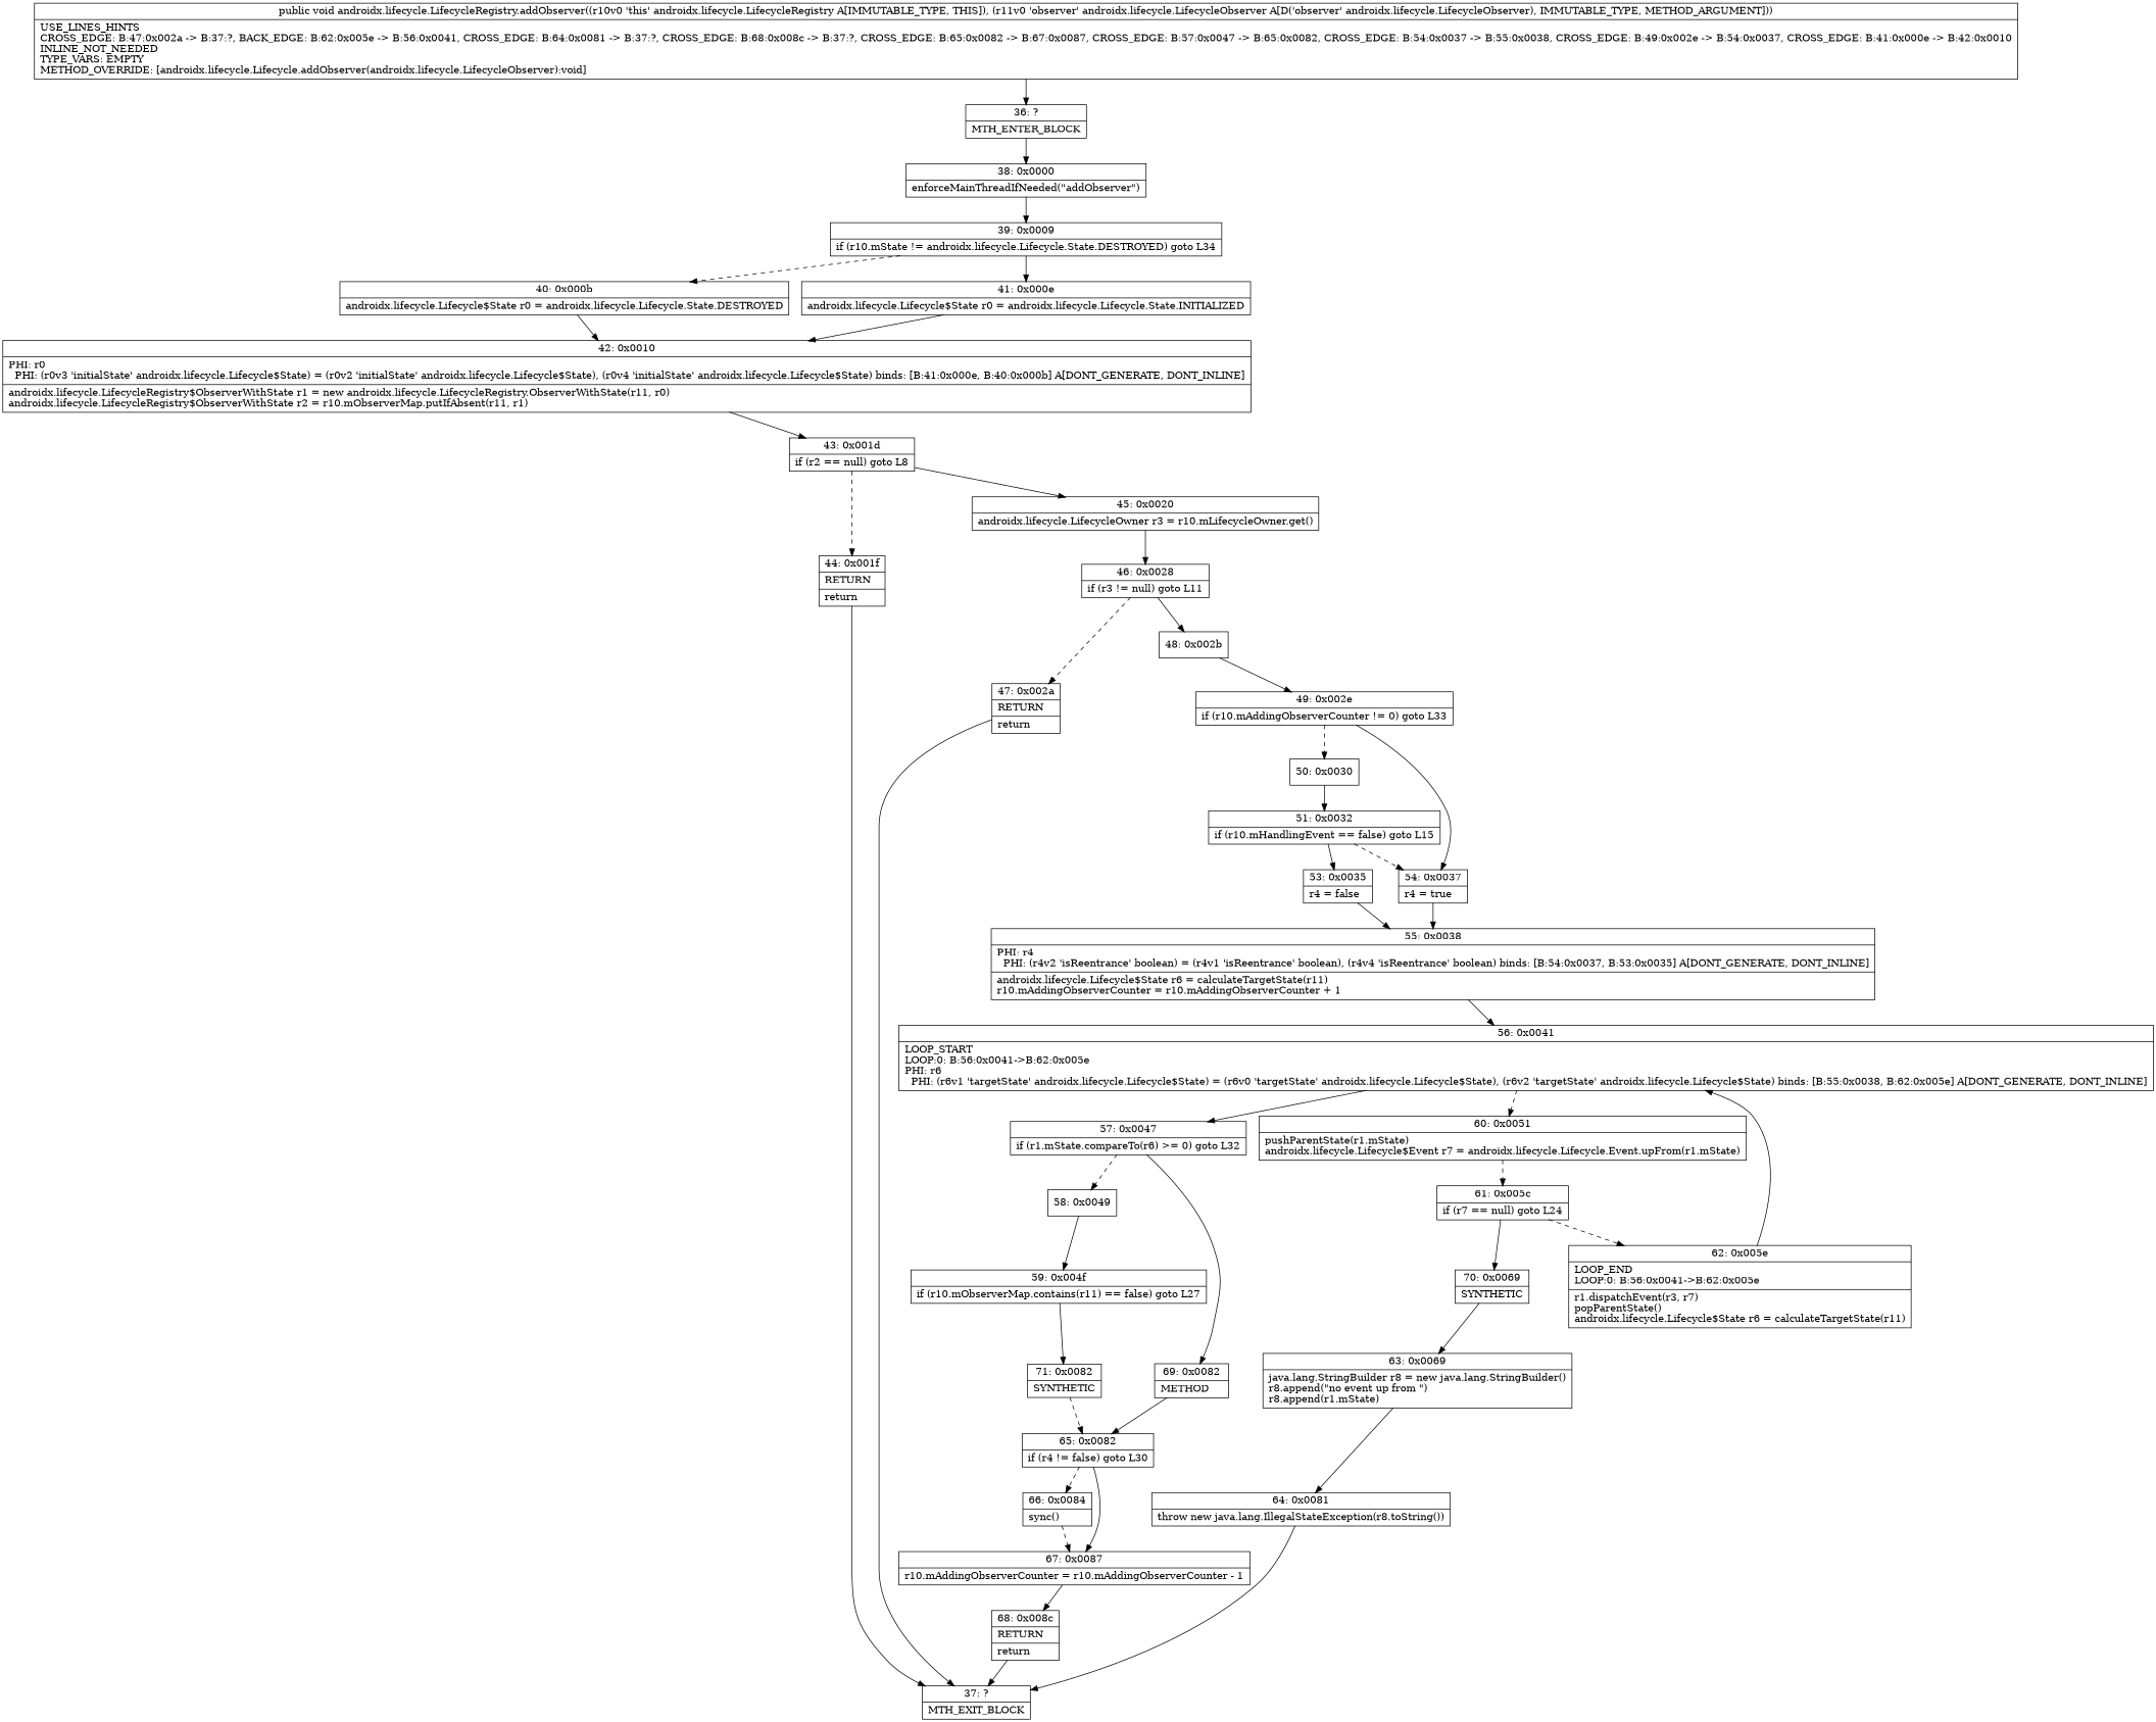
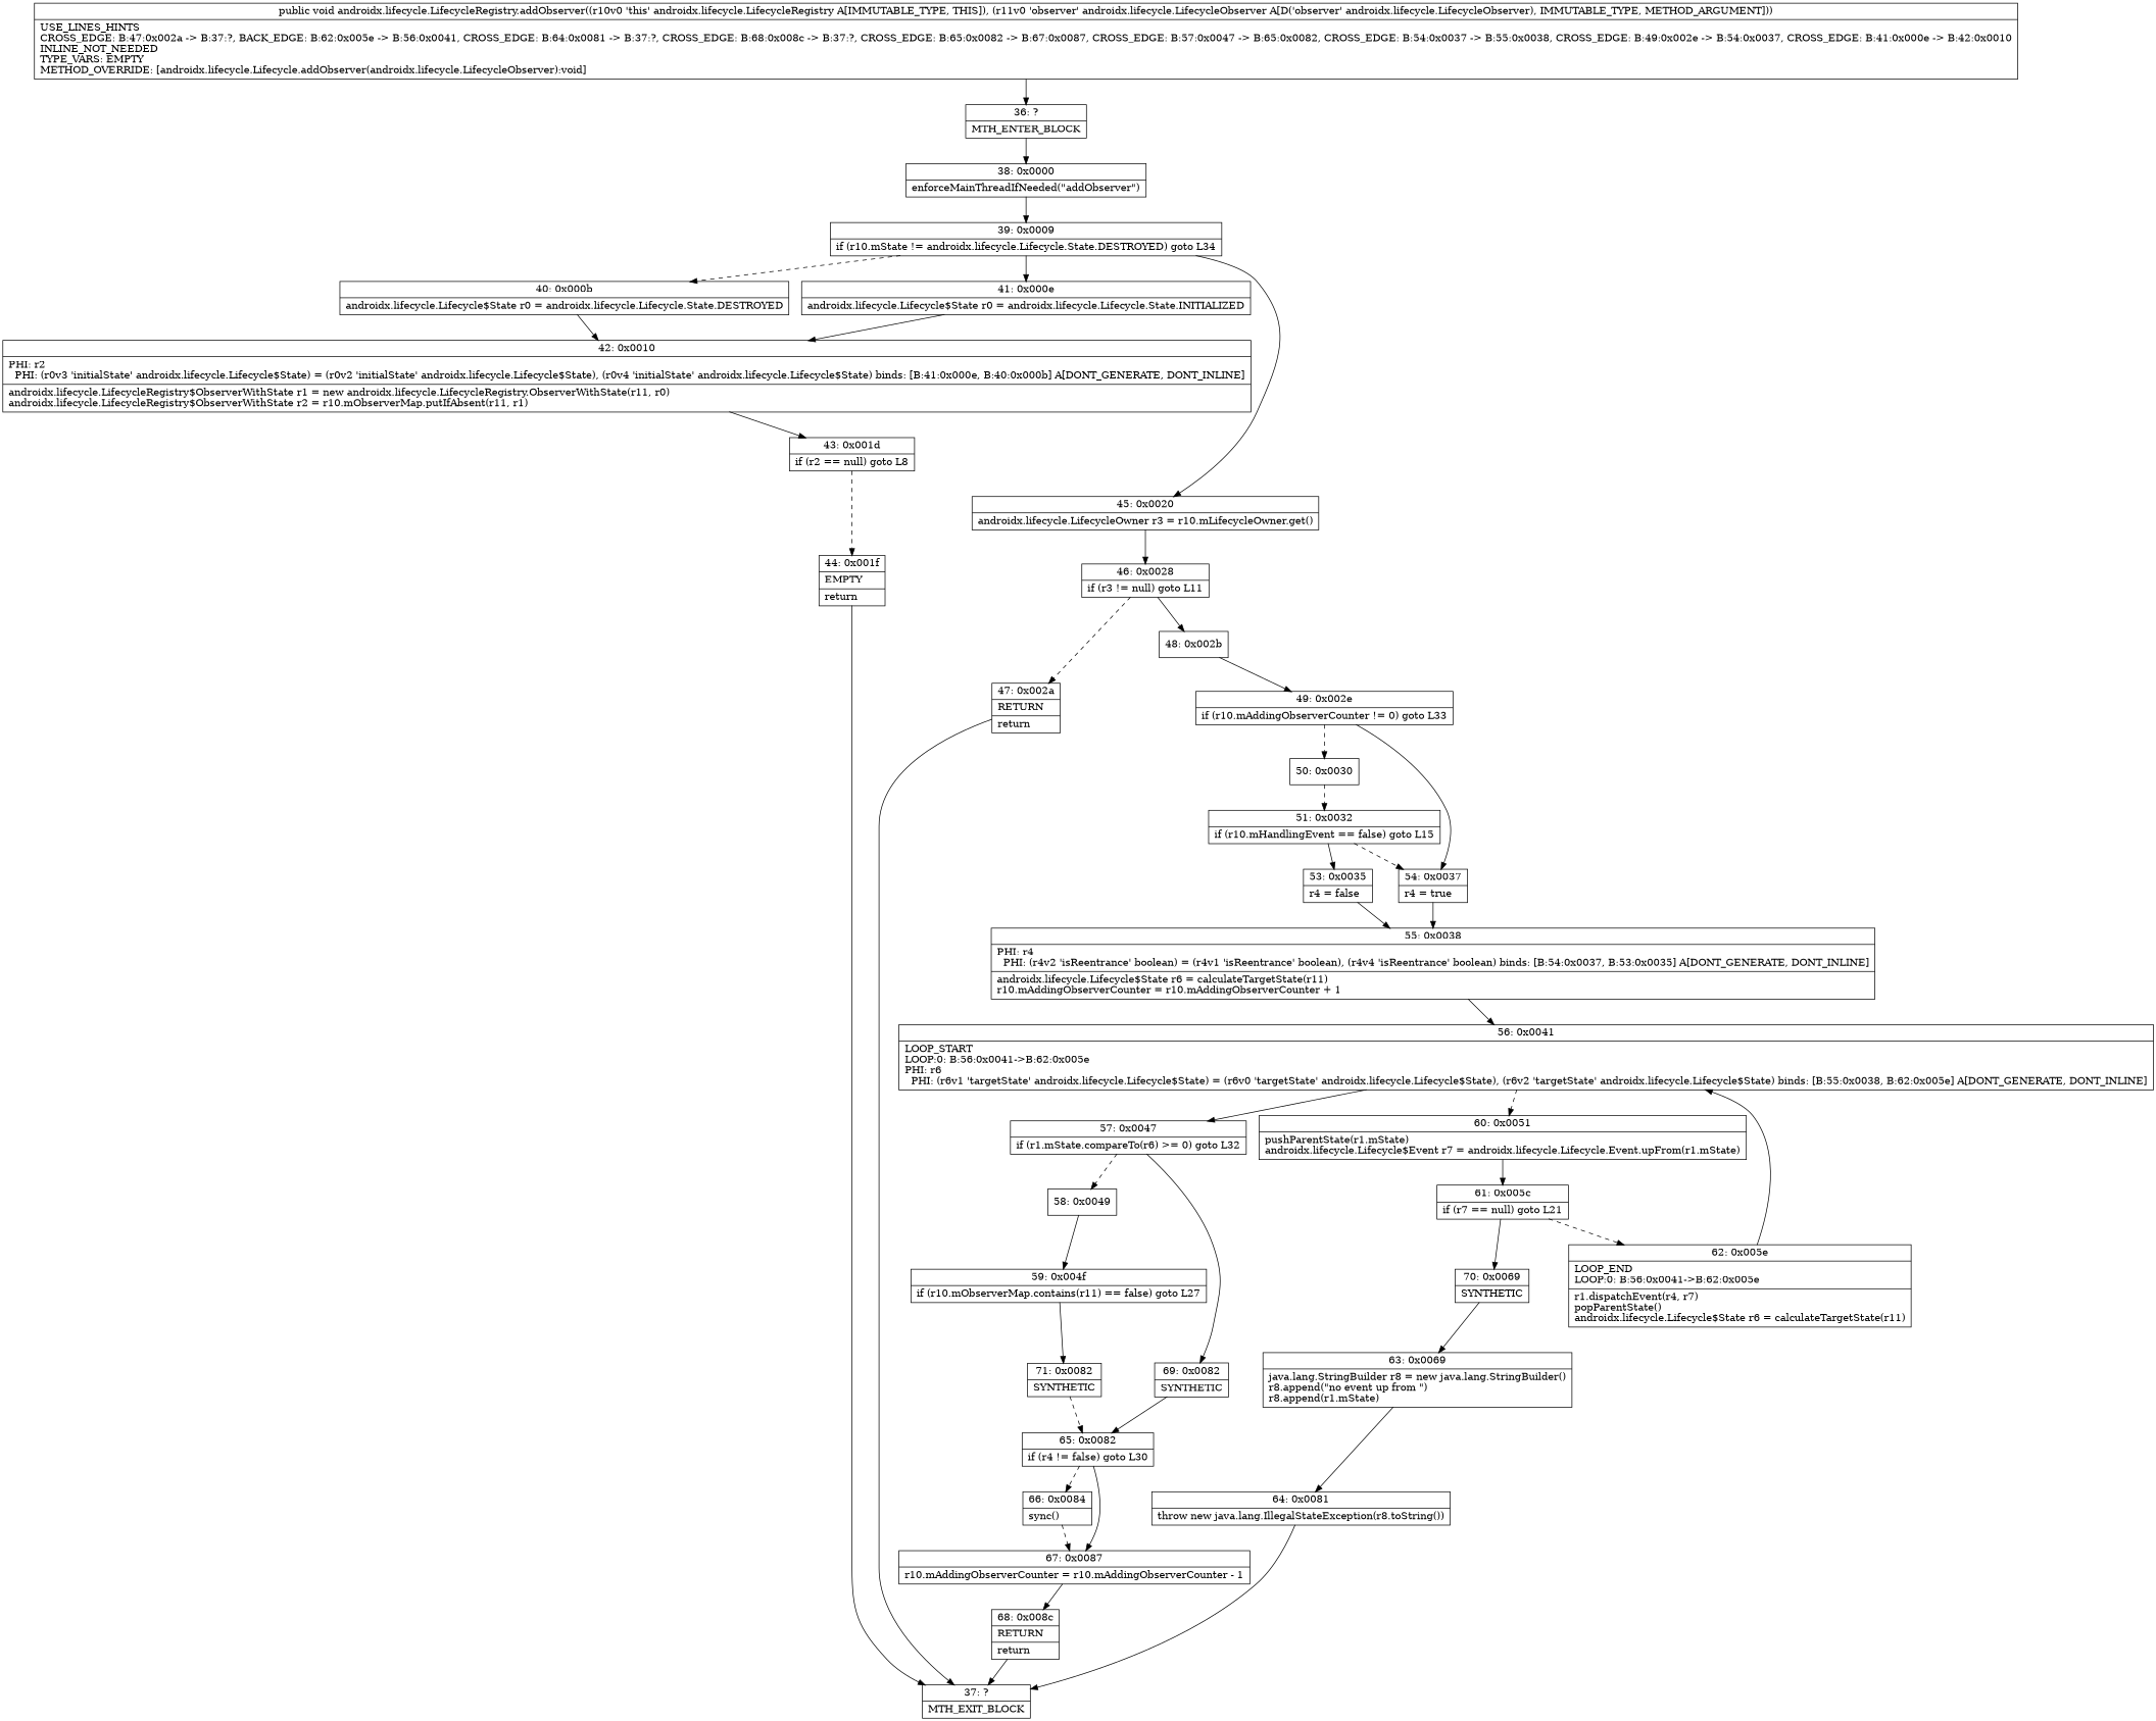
  digraph {
    node [shape=record]
    n1 [label="{36\:\ ?|MTH_ENTER_BLOCK\l}"]
    n2 [label="{38\:\ 0x0000|enforceMainThreadIfNeeded(\"addObserver\")\l}"]
    n3 [label="{39\:\ 0x0009|if (r10.mState != androidx.lifecycle.Lifecycle.State.DESTROYED) goto L34\l}"]
    n4 [label="{40\:\ 0x000b|androidx.lifecycle.Lifecycle$State r0 = androidx.lifecycle.Lifecycle.State.DESTROYED\l}"]
    n5 [label="{41\:\ 0x000e|androidx.lifecycle.Lifecycle$State r0 = androidx.lifecycle.Lifecycle.State.INITIALIZED\l}"]
-   n6 [label="{42\:\ 0x0010|PHI: r0 \l  PHI: (r0v3 'initialState' androidx.lifecycle.Lifecycle$State) = (r0v2 'initialState' androidx.lifecycle.Lifecycle$State), (r0v4 'initialState' androidx.lifecycle.Lifecycle$State) binds: [B:41:0x000e, B:40:0x000b] A[DONT_GENERATE, DONT_INLINE]\l|androidx.lifecycle.LifecycleRegistry$ObserverWithState r1 = new androidx.lifecycle.LifecycleRegistry.ObserverWithState(r11, r0)\landroidx.lifecycle.LifecycleRegistry$ObserverWithState r2 = r10.mObserverMap.putIfAbsent(r11, r1)\l}"]
+   n6 [label="{42\:\ 0x0010|PHI: r2 \l  PHI: (r0v3 'initialState' androidx.lifecycle.Lifecycle$State) = (r0v2 'initialState' androidx.lifecycle.Lifecycle$State), (r0v4 'initialState' androidx.lifecycle.Lifecycle$State) binds: [B:41:0x000e, B:40:0x000b] A[DONT_GENERATE, DONT_INLINE]\l|androidx.lifecycle.LifecycleRegistry$ObserverWithState r1 = new androidx.lifecycle.LifecycleRegistry.ObserverWithState(r11, r0)\landroidx.lifecycle.LifecycleRegistry$ObserverWithState r2 = r10.mObserverMap.putIfAbsent(r11, r1)\l}"]
    n7 [label="{43\:\ 0x001d|if (r2 == null) goto L8\l}"]
-   n8 [label="{44\:\ 0x001f|RETURN\l|return\l}"]
+   n8 [label="{44\:\ 0x001f|EMPTY\l|return\l}"]
    n9 [label="{45\:\ 0x0020|androidx.lifecycle.LifecycleOwner r3 = r10.mLifecycleOwner.get()\l}"]
    n10 [label="{37\:\ ?|MTH_EXIT_BLOCK\l}"]
    n11 [label="{46\:\ 0x0028|if (r3 != null) goto L11\l}"]
    n12 [label="{47\:\ 0x002a|RETURN\l|return\l}"]
    n13 [label="{48\:\ 0x002b}"]
    n14 [label="{49\:\ 0x002e|if (r10.mAddingObserverCounter != 0) goto L33\l}"]
    n15 [label="{50\:\ 0x0030}"]
    n16 [label="{54\:\ 0x0037|r4 = true\l}"]
    n17 [label="{51\:\ 0x0032|if (r10.mHandlingEvent == false) goto L15\l}"]
    n18 [label="{55\:\ 0x0038|PHI: r4 \l  PHI: (r4v2 'isReentrance' boolean) = (r4v1 'isReentrance' boolean), (r4v4 'isReentrance' boolean) binds: [B:54:0x0037, B:53:0x0035] A[DONT_GENERATE, DONT_INLINE]\l|androidx.lifecycle.Lifecycle$State r6 = calculateTargetState(r11)\lr10.mAddingObserverCounter = r10.mAddingObserverCounter + 1\l}"]
    n19 [label="{53\:\ 0x0035|r4 = false\l}"]
    n20 [label="{56\:\ 0x0041|LOOP_START\lLOOP:0: B:56:0x0041\-\>B:62:0x005e\lPHI: r6 \l  PHI: (r6v1 'targetState' androidx.lifecycle.Lifecycle$State) = (r6v0 'targetState' androidx.lifecycle.Lifecycle$State), (r6v2 'targetState' androidx.lifecycle.Lifecycle$State) binds: [B:55:0x0038, B:62:0x005e] A[DONT_GENERATE, DONT_INLINE]\l}"]
    n21 [label="{57\:\ 0x0047|if (r1.mState.compareTo(r6) \>= 0) goto L32\l}"]
    n22 [label="{60\:\ 0x0051|pushParentState(r1.mState)\landroidx.lifecycle.Lifecycle$Event r7 = androidx.lifecycle.Lifecycle.Event.upFrom(r1.mState)\l}"]
    n23 [label="{58\:\ 0x0049}"]
-   n24 [label="{69\:\ 0x0082|METHOD\l}"]
+   n24 [label="{69\:\ 0x0082|SYNTHETIC\l}"]
    n25 [label="{59\:\ 0x004f|if (r10.mObserverMap.contains(r11) == false) goto L27\l}"]
    n26 [label="{65\:\ 0x0082|if (r4 != false) goto L30\l}"]
    n27 [label="{71\:\ 0x0082|SYNTHETIC\l}"]
-   n28 [label="{61\:\ 0x005c|if (r7 == null) goto L24\l}"]
-   n29 [label="{62\:\ 0x005e|LOOP_END\lLOOP:0: B:56:0x0041\-\>B:62:0x005e\l|r1.dispatchEvent(r3, r7)\lpopParentState()\landroidx.lifecycle.Lifecycle$State r6 = calculateTargetState(r11)\l}"]
+   n28 [label="{61\:\ 0x005c|if (r7 == null) goto L21\l}"]
+   n29 [label="{62\:\ 0x005e|LOOP_END\lLOOP:0: B:56:0x0041\-\>B:62:0x005e\l|r1.dispatchEvent(r4, r7)\lpopParentState()\landroidx.lifecycle.Lifecycle$State r6 = calculateTargetState(r11)\l}"]
    n30 [label="{70\:\ 0x0069|SYNTHETIC\l}"]
    n31 [label="{63\:\ 0x0069|java.lang.StringBuilder r8 = new java.lang.StringBuilder()\lr8.append(\"no event up from \")\lr8.append(r1.mState)\l}"]
    n32 [label="{64\:\ 0x0081|throw new java.lang.IllegalStateException(r8.toString())\l}"]
    n33 [label="{66\:\ 0x0084|sync()\l}"]
    n34 [label="{67\:\ 0x0087|r10.mAddingObserverCounter = r10.mAddingObserverCounter \- 1\l}"]
    n35 [label="{68\:\ 0x008c|RETURN\l|return\l}"]
    n36 [label="{public void androidx.lifecycle.LifecycleRegistry.addObserver((r10v0 'this' androidx.lifecycle.LifecycleRegistry A[IMMUTABLE_TYPE, THIS]), (r11v0 'observer' androidx.lifecycle.LifecycleObserver A[D('observer' androidx.lifecycle.LifecycleObserver), IMMUTABLE_TYPE, METHOD_ARGUMENT]))  | USE_LINES_HINTS\lCROSS_EDGE: B:47:0x002a \-\> B:37:?, BACK_EDGE: B:62:0x005e \-\> B:56:0x0041, CROSS_EDGE: B:64:0x0081 \-\> B:37:?, CROSS_EDGE: B:68:0x008c \-\> B:37:?, CROSS_EDGE: B:65:0x0082 \-\> B:67:0x0087, CROSS_EDGE: B:57:0x0047 \-\> B:65:0x0082, CROSS_EDGE: B:54:0x0037 \-\> B:55:0x0038, CROSS_EDGE: B:49:0x002e \-\> B:54:0x0037, CROSS_EDGE: B:41:0x000e \-\> B:42:0x0010\lINLINE_NOT_NEEDED\lTYPE_VARS: EMPTY\lMETHOD_OVERRIDE: [androidx.lifecycle.Lifecycle.addObserver(androidx.lifecycle.LifecycleObserver):void]\l}"]
    n1 -> n2
    n2 -> n3
    n3 -> n4 [style=dashed]
    n3 -> n5
    n4 -> n6
    n5 -> n6
    n6 -> n7
    n7 -> n8 [style=dashed]
-   n7 -> n9
+   n3 -> n9
    n8 -> n10
    n9 -> n11
    n11 -> n12 [style=dashed]
    n11 -> n13
    n12 -> n10
    n13 -> n14
    n14 -> n15 [style=dashed]
    n14 -> n16
-   n15 -> n17
+   n15 -> n17 [style=dashed]
    n16 -> n18
    n17 -> n16 [style=dashed]
    n17 -> n19
    n18 -> n20
    n19 -> n18
    n20 -> n21
    n20 -> n22 [style=dashed]
    n21 -> n23 [style=dashed]
    n21 -> n24
-   n22 -> n28 [style=dashed]
+   n22 -> n28
    n23 -> n25
    n24 -> n26
    n25 -> n27
    n26 -> n33 [style=dashed]
    n26 -> n34
    n27 -> n26 [style=dashed]
    n28 -> n29 [style=dashed]
    n28 -> n30
    n29 -> n20
    n30 -> n31
    n31 -> n32
    n32 -> n10
    n33 -> n34 [style=dashed]
    n34 -> n35
    n35 -> n10
    n36 -> n1
  }
